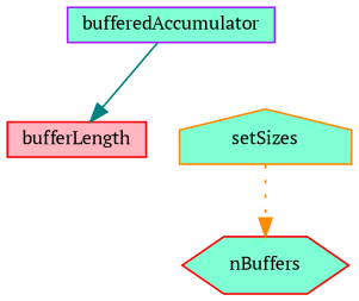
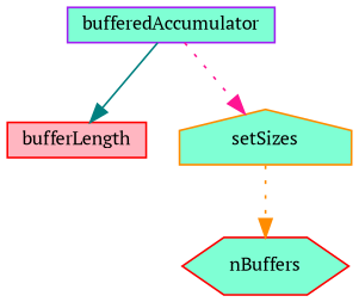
  digraph {
    fontname="PT Serif"
    rankdir=TB
    node [color=red fillcolor=aquamarine fontname="PT Serif" fontsize=10 shape=box style=filled]
    edge [fontname="PT Serif" fontsize=10 labelfontname=Helvetica labelfontsize=10 style=dotted]
    n1 [color=purple fontcolor=black height=0.2 label=bufferedAccumulator width=0.4]
    n2 [fillcolor=lightpink height=0.2 label=bufferLength width=0.4]
    n3 [color=darkorange height=0.2 label=setSizes shape=house width=0.4]
    n4 [height=0.2 label=nBuffers shape=hexagon width=0.4]
    n1 -> n2 [color=teal style=solid]
+   n1 -> n3 [color=deeppink]
    n3 -> n4 [color=darkorange]
  }
